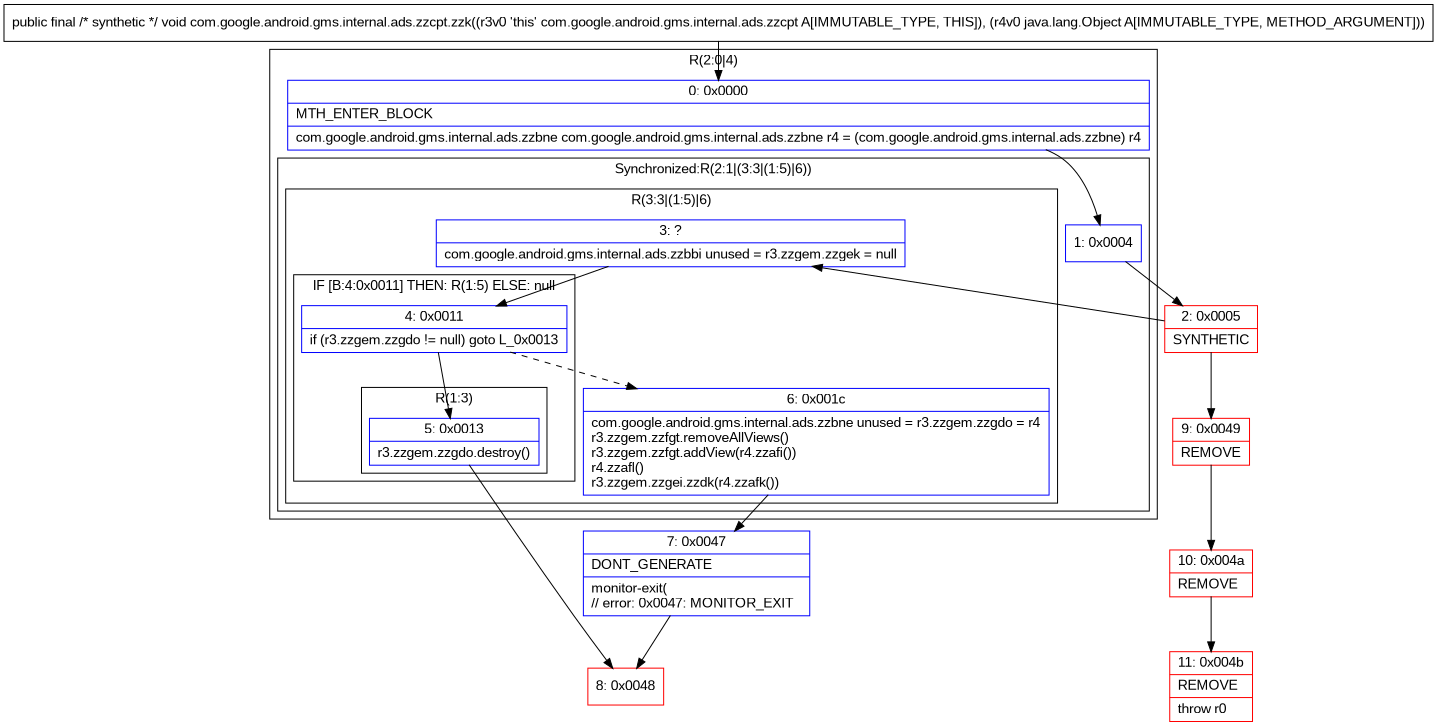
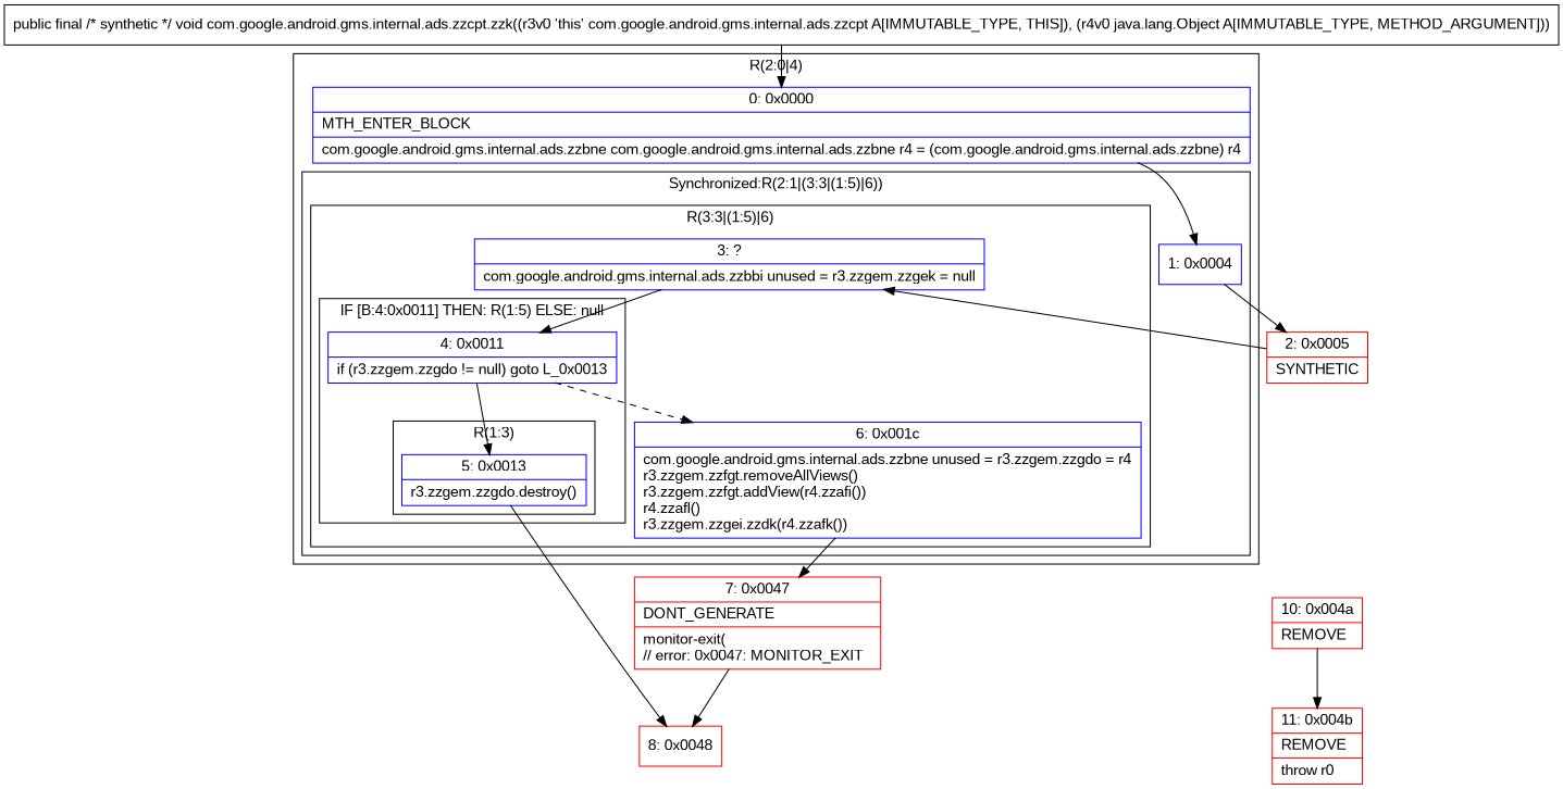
  digraph {
    fontname="Liberation Sans"
    node [color=blue fontname="Liberation Sans" shape=record]
    edge [fontname="Liberation Sans"]
    n1 [label="{5\:\ 0x0013|r3.zzgem.zzgdo.destroy()\l}"]
    n2 [label="{4\:\ 0x0011|if (r3.zzgem.zzgdo != null) goto L_0x0013\l}"]
    n3 [label="{3\:\ ?|com.google.android.gms.internal.ads.zzbbi unused = r3.zzgem.zzgek = null\l}"]
    n4 [label="{6\:\ 0x001c|com.google.android.gms.internal.ads.zzbne unused = r3.zzgem.zzgdo = r4\lr3.zzgem.zzfgt.removeAllViews()\lr3.zzgem.zzfgt.addView(r4.zzafi())\lr4.zzafl()\lr3.zzgem.zzgei.zzdk(r4.zzafk())\l}"]
    n5 [label="{1\:\ 0x0004}"]
    n6 [label="{0\:\ 0x0000|MTH_ENTER_BLOCK\l|com.google.android.gms.internal.ads.zzbne com.google.android.gms.internal.ads.zzbne r4 = (com.google.android.gms.internal.ads.zzbne) r4\l}"]
    n7 [color=red label="{8\:\ 0x0048}"]
-   n8 [label="{7\:\ 0x0047|DONT_GENERATE\l|monitor\-exit(\l\/\/ error: 0x0047: MONITOR_EXIT  \l}"]
+   n8 [color=red label="{7\:\ 0x0047|DONT_GENERATE\l|monitor\-exit(\l\/\/ error: 0x0047: MONITOR_EXIT  \l}"]
    n9 [color=red label="{2\:\ 0x0005|SYNTHETIC\l}"]
-   n10 [color=red label="{9\:\ 0x0049|REMOVE\l}"]
    n11 [color=red label="{10\:\ 0x004a|REMOVE\l}"]
    n12 [color=red label="{11\:\ 0x004b|REMOVE\l|throw r0\l}"]
    n13 [label="{public final \/* synthetic *\/ void com.google.android.gms.internal.ads.zzcpt.zzk((r3v0 'this' com.google.android.gms.internal.ads.zzcpt A[IMMUTABLE_TYPE, THIS]), (r4v0 java.lang.Object A[IMMUTABLE_TYPE, METHOD_ARGUMENT])) }" color=""]
    subgraph cluster_1 {
      label="R(2:0|4)"
      n6
      subgraph cluster_2 {
        label="Synchronized:R(2:1|(3:3|(1:5)|6))"
        n5
        subgraph cluster_3 {
          label="R(3:3|(1:5)|6)"
          n3
          n4
          subgraph cluster_4 {
            label="IF [B:4:0x0011] THEN: R(1:5) ELSE: null"
            n2
            subgraph cluster_5 {
              label="R(1:3)"
              n1
            }
          }
        }
      }
    }
    n1 -> n7
    n2 -> n1
    n2 -> n4 [style=dashed]
    n3 -> n2
    n4 -> n8
    n5 -> n9
    n6 -> n5
    n8 -> n7
    n9 -> n3
-   n9 -> n10
-   n10 -> n11
    n11 -> n12
    n13 -> n6
  }
